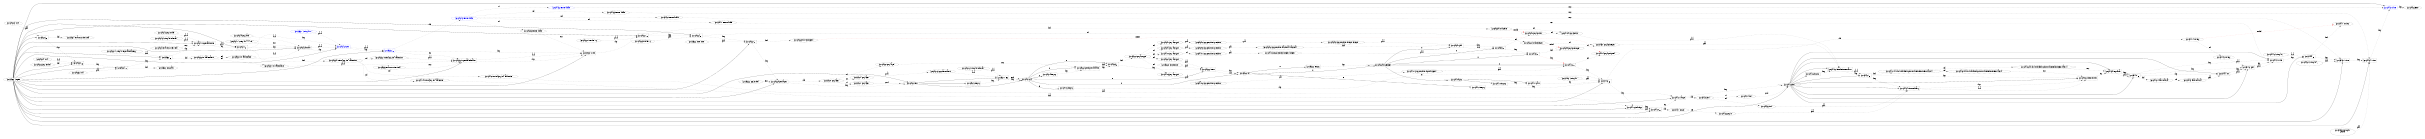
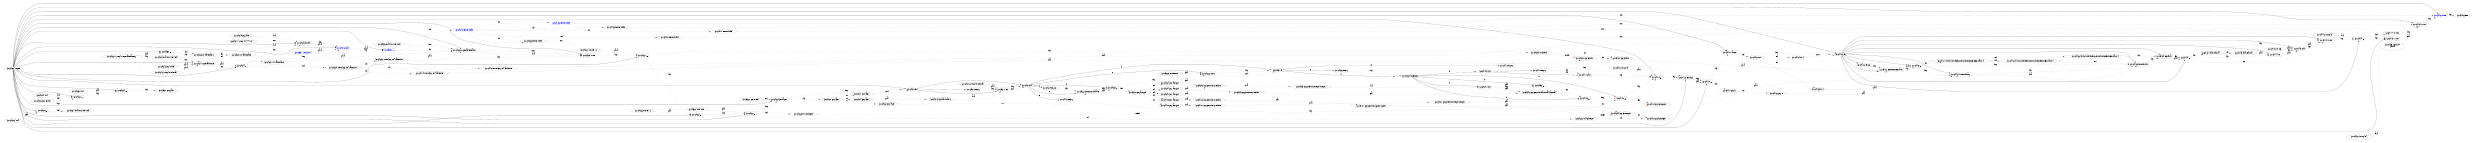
  digraph {
    rankdir=LR
    node [shape=ellipse style=dashed]
    edge [style=dotted]
    n1 [label="(32139365)bool(fp_signed)"]
    n2 [label="(32139404)Any(fp_signed)"]
    n3 [label="(32139391)Any(ac_type)"]
    n4 [label="(32139392)Any.precision(precision)"]
    n5 [label="(32139393)Any.precision.integer(integer)"]
    n6 [label="(32139399)Any(fp_integer)"]
    n7 [label="(32139430)Any(fp_integer)"]
    n8 [label="(32139428)FixedPointEmulator" shape=box]
    n9 [label="(32139323)START" shape=""]
    n10 [label="(32139344)=" shape=box]
    n11 [color=blue fontcolor=blue label="(32139346)open" shape=box]
    n12 [color=blue fontcolor=blue label="(32139352)=" shape=box]
    n13 [label="(32139348)format" shape=box]
    n14 [label="(32139369)get_layers" shape=box]
    n15 [label="(32139451)write" shape=box]
    n16 [label="(32139330)=" shape=box]
    n17 [label="(32139356)__get_table_header" shape=box]
    n18 [label="(32139326)=" shape=box]
    n19 [label="(32139425)For" shape=diamond]
    n20 [color=blue fontcolor=blue label="(32139457)close" shape=box]
    n21 [label="(32139341)__get_table_size" shape=box]
    n22 [label="(32139418)ceil_log2" shape=box]
    n23 [label="(32139364)=" shape=box]
    n24 [label="(32139454)write" shape=box]
    n25 [label="(32139361)=" shape=box]
    n26 [label="(32139334)=" shape=box]
    n27 [label="(32139420)=" shape=box]
    n28 [label="(32139367)=" shape=box]
    n29 [label="(32139354)write" shape=box]
    n30 [label="(32139421)range" shape=box]
    n31 [label="(32139372)For" shape=diamond]
    n32 [label="(32139338)=" shape=box]
    n33 [label="(32139416)=" shape=box]
    n34 [label="(32139339)Union[Any, int](table_size)"]
    n35 [color=blue fontcolor=blue label="(32139345)TextIO(h_file)"]
    n36 [label="(32139370)Any(layer)"]
    n37 [label="(32139324)QuartusWriter(self)"]
    n38 [label="(32139439)exp_float" shape=box]
    n39 [label="(32139440)=" shape=box]
    n40 [label="(32139444)str" shape=box]
    n41 [label="(32139434)uint_to_binary" shape=box]
    n42 [label="(32139449)=" shape=box]
    n43 [label="(32139426)empty" shape=box]
    n44 [label="(32139446)Add" shape=box]
    n45 [label="(32139442)write" shape=box]
    n46 [label="(32139433)set_msb_bits" shape=box]
    n47 [label="(32139431)=" shape=box]
    n48 [label="(32139458)END" shape=""]
    n49 [label="(32139362)int(fp_integer)"]
    n50 [label="(32139359)int(fp_bits)"]
    n51 [label="(32139332)Any(path)"]
    n52 [label="(32139417)Any(N)"]
    n53 [label="(32139423)int(i)"]
    n54 [label="(32139377)Eq" shape=box]
    n55 [label="(32139378)If" shape=diamond]
    n56 [label="(32139373)empty" shape=box]
    n57 [label="(32139336)str(table_name)"]
-   n58 [label="(32139414)str(sep)"]
    n59 [label="(32139413)empty" shape=box]
    n60 [label="(32139376)String(lit(softmax))"]
    n61 [label="(32139419)Union[Any, int](table_size)"]
    n62 [label="(32139358)Union[Any, int](table_size)"]
    n63 [label="(32139422)Union[Any, int](table_size)"]
    n64 [label="(32139381)Any(layer)"]
    n65 [label="(32139374)Any(layer)"]
    n66 [label="(32139371)Any(layer)"]
    n67 [label="(32139382)get_input_variable" shape=box]
    n68 [label="(32139375)Any.name(name)"]
    n69 [label="(32139386)IsNot" shape=box]
    n70 [label="(32139387)If" shape=diamond]
    n71 [label="(32139389)TryExcept" shape=diamond]
    n72 [label="(32139412)empty" shape=box]
    n73 [label="(32139388)empty" shape=box]
    n74 [label="(32139337)String(lit(exp_table_latency))"]
    n75 [label="(32139437)float(real_val)"]
    n76 [label="(32139445)float(real_val)"]
    n77 [label="(32139328)Any(model)"]
    n78 [label="(32139342)Any(model)"]
    n79 [color=blue fontcolor=blue label="(32139456)TextIO(h_file)"]
    n80 [label="(32139453)TextIO(h_file)"]
    n81 [label="(32139450)TextIO(h_file)"]
    n82 [label="(32139441)TextIO(h_file)"]
    n83 [label="(32139353)TextIO(h_file)"]
    n84 [label="(32139406)Any.precision(precision)"]
    n85 [label="(32139407)Any.precision.signed(signed)"]
    n86 [label="(32139408)=" shape=box]
    n87 [label="(32139343)String(lit(softmax))"]
    n88 [label="(32139349)Any(path)"]
    n89 [label="(32139383)=" shape=box]
    n90 [label="(32139380)Any(ac_type)"]
    n91 [label="(32139394)Any(ac_type)"]
    n92 [label="(32139384)Any(ac_type)"]
    n93 [label="(32139405)Any(ac_type)"]
    n94 [label="(32139400)Any(ac_type)"]
    n95 [label="(32139415)String(lit())"]
    n96 [label="(32139435)int(i)"]
    n97 [label="(32139366)True(True)"]
    n98 [label="(32139395)Any.precision(precision)"]
    n99 [label="(32139401)Any.precision(precision)"]
    n100 [label="(32139424)int(i)"]
    n101 [label="(32139447)str(sep)"]
    n102 [label="(32139396)Any.precision.fractional(fractional)"]
    n103 [label="(32139397)Add" shape=box]
    n104 [label="(32139398)=" shape=box]
    n105 [label="(32139409)AST" shape=diamond]
    n106 [label="(32139403)=" shape=box]
    n107 [label="(32139410)empty" shape=box]
    n108 [label="(32139411)pass" shape=box]
    n109 [label="(32139390)Any(fp_bits)"]
    n110 [label="(32139350)str(table_name)"]
    n111 [label="(32139429)Any(fp_bits)"]
    n112 [label="(32139438)hls4ml.utils.fixed_point_utils.FixedPointEmulator(f)"]
    n113 [label="(32139427)hls4ml.utils.fixed_point_utils.FixedPointEmulator(f)"]
    n114 [label="(32139432)hls4ml.utils.fixed_point_utils.FixedPointEmulator(f)"]
    n115 [label="(32139402)Any.precision.integer(integer)"]
    n116 [label="(32139448)String(lit(, ))"]
    n117 [label="(32139452)String(lit(};\n))"]
    n118 [label="(32139436)Any(N)"]
    n119 [label="(32139443)str(sep)"]
    n120 [label="(32139368)Any(model)"]
    n121 [label="(32139325)(null)"]
    n122 [label="(32139357)str(table_name)"]
    n123 [label="(32139347)String(lit({}/{}.tb))"]
    n124 [label="(32139340)QuartusWriter(self)"]
    n125 [label="(32139333)(null)"]
    n126 [label="(32139360)number(16)"]
    n127 [label="(32139329)(null)"]
    n128 [label="(32139379)empty" shape=box]
    n129 [color=blue fontcolor=blue label="(32139351)String(lit(w))"]
    n130 [label="(32139355)QuartusWriter(self)"]
    n131 [label="(32139363)number(6)"]
    n132 [label="(32139385)None(None)"]
    n133 [label="(32139455)String(lit(\n#endif\n))"]
    n1 -> n2 [color=red label=re_def]
    n3 -> n4 [label=qual]
    n4 -> n5 [label=qual]
    n5 -> n103 [label=para]
    n6 -> n7 [label=ref]
    n7 -> n8 [label=para]
    n8 -> n47 [label=dep]
    n8 -> n47 [label=para]
    n9 -> n10 [style=solid]
    n9 -> n11 [style=solid]
    n9 -> n12 [style=solid]
    n9 -> n13 [style=solid]
    n9 -> n14 [style=solid]
    n9 -> n15 [style=solid]
    n9 -> n16 [style=solid]
    n9 -> n17 [style=solid]
    n9 -> n18 [style=solid]
    n9 -> n19 [style=solid]
    n9 -> n20 [style=solid]
    n9 -> n21 [style=solid]
    n9 -> n22 [style=solid]
    n9 -> n23 [style=solid]
    n9 -> n24 [style=solid]
    n9 -> n25 [style=solid]
    n9 -> n26 [style=solid]
    n9 -> n27 [style=solid]
    n9 -> n28 [style=solid]
    n9 -> n29 [style=solid]
    n9 -> n30 [style=solid]
    n9 -> n31 [style=solid]
    n9 -> n32 [style=solid]
    n9 -> n33 [style=solid]
    n10 -> n11 [label=dep]
    n10 -> n13 [label=dep]
    n10 -> n34 [label=def]
    n11 -> n12 [label=dep]
    n11 -> n12 [label=para]
    n12 -> n17 [label=dep]
    n12 -> n29 [label=dep]
    n12 -> n35 [label=def]
    n13 -> n11 [label=dep]
    n13 -> n11 [label=para]
    n14 -> n31 [label=dep]
    n14 -> n36 [label=def]
    n15 -> n24 [label=dep]
    n16 -> n26 [label=dep]
    n17 -> n29 [label=dep]
    n17 -> n29 [label=para]
    n18 -> n16 [label=dep]
    n18 -> n37 [label=def]
    n19 -> n8 [style=solid]
    n19 -> n38 [style=solid]
    n19 -> n39 [style=solid]
    n19 -> n40 [style=solid]
    n19 -> n41 [style=solid]
    n19 -> n42 [style=solid]
    n19 -> n43 [style=solid]
    n19 -> n44 [style=solid]
    n19 -> n45 [style=solid]
    n19 -> n46 [style=solid]
    n19 -> n47 [style=solid]
    n20 -> n48 [label=dep]
    n21 -> n10 [label=dep]
    n21 -> n10 [label=para]
    n22 -> n27 [label=dep]
    n22 -> n27 [label=para]
    n23 -> n28 [label=dep]
    n23 -> n49 [label=def]
    n24 -> n20 [label=dep]
    n25 -> n23 [label=dep]
    n25 -> n50 [label=def]
    n26 -> n32 [label=dep]
    n26 -> n51 [label=def]
    n27 -> n30 [label=dep]
    n27 -> n52 [label=def]
    n28 -> n1 [label=def]
    n28 -> n14 [label=dep]
    n29 -> n25 [label=dep]
    n30 -> n19 [label=dep]
    n30 -> n53 [label=def]
    n31 -> n54 [style=solid]
    n31 -> n55 [style=solid]
    n31 -> n56 [style=solid]
    n32 -> n21 [label=dep]
    n32 -> n57 [label=def]
    n33 -> n22 [label=dep]
-   n33 -> n58 [label=def]
    n34 -> n61 [label=ref]
    n34 -> n62 [label=ref]
    n34 -> n63 [label=ref]
    n35 -> n79 [label=ref]
    n35 -> n80 [label=ref]
    n35 -> n81 [label=ref]
    n35 -> n82 [label=ref]
    n35 -> n83 [label=ref]
    n36 -> n64 [label=ref]
    n36 -> n65 [label=ref]
    n36 -> n66 [label=ref]
    n38 -> n39 [label=dep]
    n38 -> n39 [label=para]
    n39 -> n40 [label=dep]
    n39 -> n44 [label=dep]
    n39 -> n45 [label=dep]
    n39 -> n75 [label=def]
    n40 -> n44 [label=dep]
    n40 -> n44 [label=para]
    n41 -> n46 [label=dep]
    n41 -> n46 [label=para]
    n42 -> n15 [label=dep]
    n42 -> n101 [label=def]
    n43 -> n8 [label=dep]
    n44 -> n45 [label=dep]
    n44 -> n45 [label=para]
    n45 -> n42 [label=dep]
    n46 -> n38 [label=dep]
    n47 -> n41 [label=dep]
    n47 -> n46 [label=dep]
    n47 -> n113 [label=def]
    n49 -> n6 [color=red label=re_def]
    n49 -> n7 [label=ref]
    n50 -> n109 [color=red label=re_def]
    n50 -> n111 [label=ref]
    n52 -> n118 [label=ref]
    n53 -> n96 [label=ref]
    n53 -> n100 [label=ref]
    n54 -> n55 [label=dep]
    n54 -> n55 [label=cond]
    n55 -> n59 [label=F style=""]
    n55 -> n67 [label=T style=""]
    n55 -> n69 [label=T style=""]
    n55 -> n70 [label=T style=""]
    n55 -> n89 [label=T style=""]
    n55 -> n128 [label=T style=""]
    n56 -> n54 [label=dep]
    n57 -> n110 [label=ref]
    n57 -> n122 [label=ref]
-   n58 -> n101 [color=red label=re_def]
-   n58 -> n119 [label=ref]
    n59 -> n33 [label=dep]
    n60 -> n54 [label=para]
    n61 -> n22 [label=para]
    n62 -> n17 [label=para]
    n63 -> n30 [label=para]
    n64 -> n67 [label=recv]
    n65 -> n68 [label=qual]
    n66 -> n31 [label=cond]
    n67 -> n89 [label=dep]
    n67 -> n89 [label=para]
    n68 -> n54 [label=para]
    n69 -> n70 [label=dep]
    n69 -> n70 [label=cond]
    n70 -> n71 [label=T style=""]
    n70 -> n72 [label=F style=""]
    n70 -> n73 [label=T style=""]
    n71 -> n86 [label=T style=""]
    n71 -> n103 [label=T style=""]
    n71 -> n104 [label=T style=""]
    n71 -> n105 [label=F style=""]
    n71 -> n106 [label=T style=""]
    n72 -> n33 [label=dep]
    n73 -> n71 [label=dep]
    n74 -> n32 [label=para]
    n75 -> n76 [label=ref]
    n76 -> n40 [label=para]
    n77 -> n16 [label=def]
    n78 -> n21 [label=para]
    n79 -> n20 [label=recv]
    n80 -> n24 [label=recv]
    n81 -> n15 [label=recv]
    n82 -> n45 [label=recv]
    n83 -> n29 [label=recv]
    n84 -> n85 [label=qual]
    n85 -> n86 [label=para]
    n86 -> n2 [label=def]
    n86 -> n33 [label=dep]
    n87 -> n21 [label=para]
    n88 -> n13 [label=para]
    n89 -> n69 [label=dep]
    n89 -> n90 [label=def]
    n90 -> n3 [label=ref]
    n90 -> n91 [label=ref]
    n90 -> n92 [label=ref]
    n90 -> n93 [label=ref]
    n90 -> n94 [label=ref]
    n91 -> n98 [label=qual]
    n92 -> n69 [label=para]
    n93 -> n84 [label=qual]
-   n94 -> n99 [label=ref]
+   n94 -> n99 [label=qual]
    n95 -> n33 [label=para]
    n96 -> n41 [label=para]
    n97 -> n28 [label=para]
    n98 -> n102 [label=qual]
    n99 -> n115 [label=qual]
    n100 -> n19 [label=cond]
-   n102 -> n103 [label=para]
+   n103 -> n102 [label=para]
    n103 -> n104 [label=dep]
    n103 -> n104 [label=para]
    n104 -> n106 [label=dep]
    n104 -> n109 [label=def]
    n105 -> n107 [style=solid]
    n105 -> n108 [style=solid]
    n106 -> n6 [label=def]
    n106 -> n86 [color=red label=dep]
    n107 -> n108 [label=dep]
    n108 -> n33 [label=dep]
    n109 -> n111 [label=ref]
    n110 -> n13 [label=para]
    n111 -> n8 [label=para]
    n112 -> n38 [label=recv]
    n113 -> n112 [label=ref]
    n113 -> n114 [label=ref]
    n114 -> n46 [label=recv]
    n115 -> n106 [label=para]
    n116 -> n42 [label=para]
    n117 -> n15 [label=para]
    n118 -> n41 [label=para]
    n119 -> n44 [label=para]
    n120 -> n14 [label=recv]
    n121 -> n18 [label=para]
    n122 -> n17 [label=para]
    n123 -> n13 [label=recv]
    n124 -> n21 [label=recv]
    n125 -> n26 [label=para]
    n126 -> n25 [label=para]
    n127 -> n16 [label=para]
    n128 -> n67 [label=dep]
    n129 -> n11 [label=para]
    n130 -> n17 [label=recv]
    n131 -> n23 [label=para]
    n132 -> n69 [label=para]
    n133 -> n24 [label=para]
  }
